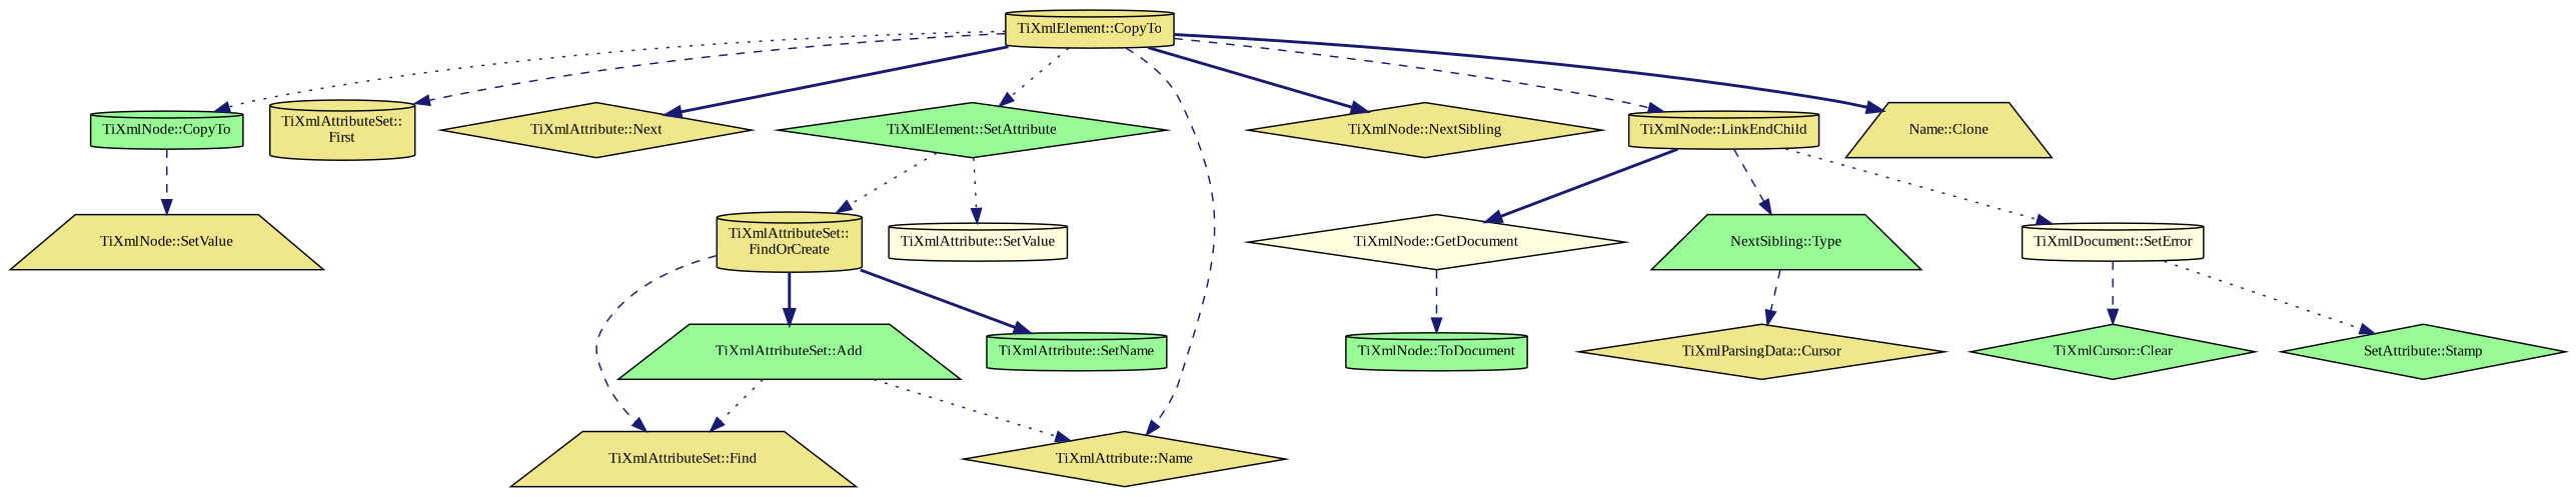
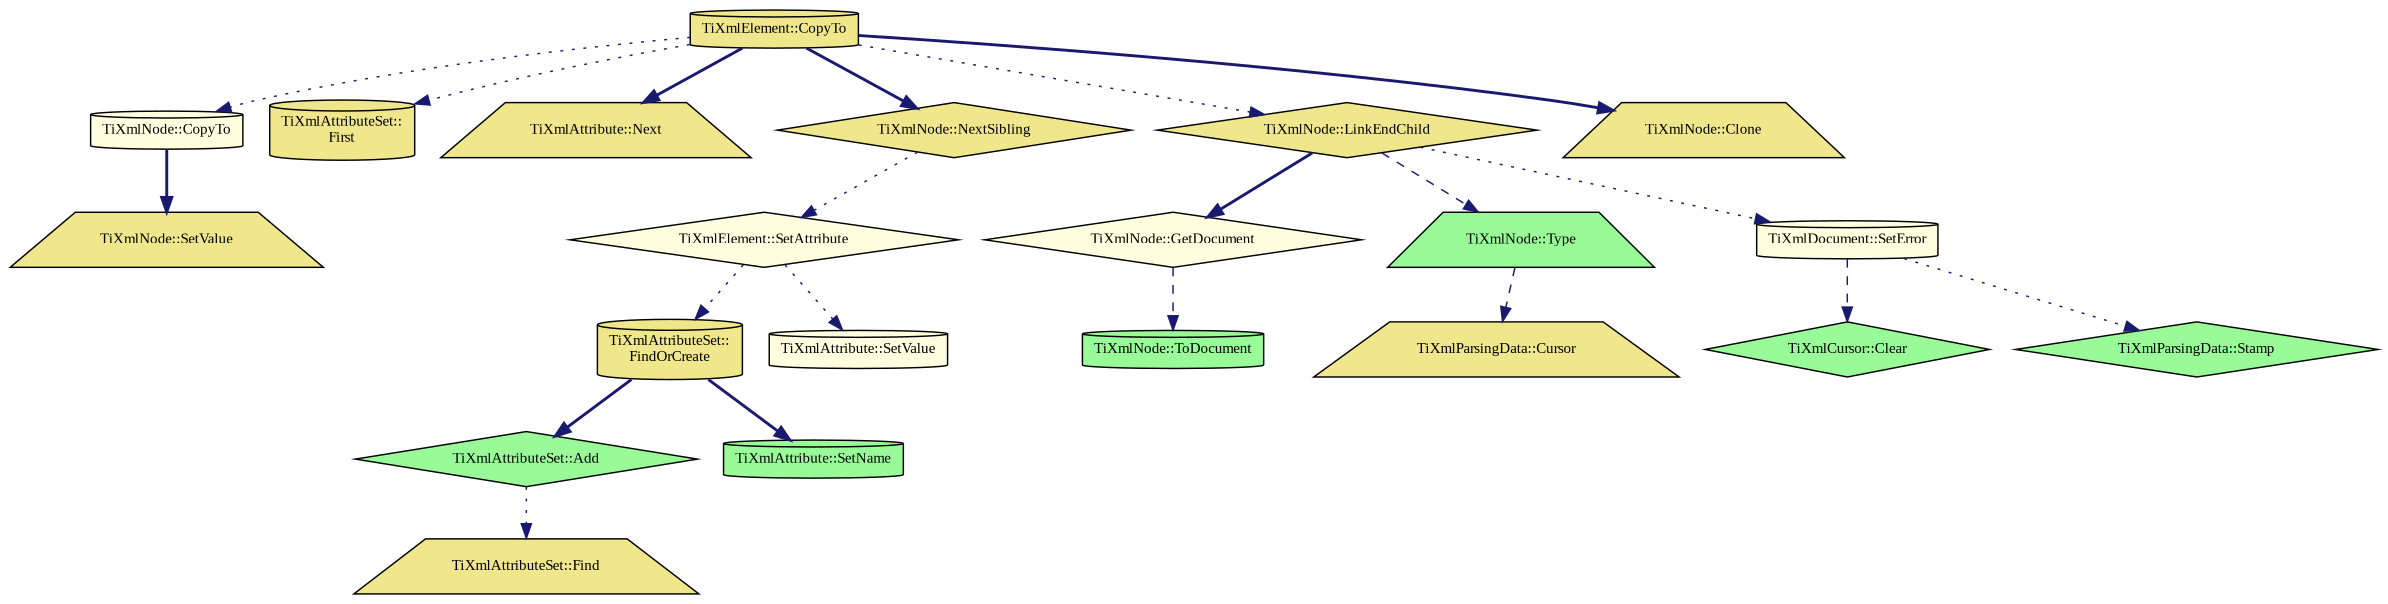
  digraph {
    fontname="Liberation Serif"
    rankdir=TB
    node [color=black fillcolor=khaki fontname="Liberation Serif" fontsize=10 shape=cylinder style=filled]
    edge [color=midnightblue fontname="Liberation Serif" fontsize=10 labelfontname=Helvetica labelfontsize=10 style=dotted]
    n1 [fontcolor=black height=0.2 label="TiXmlElement::CopyTo" width=0.4]
-   n2 [fillcolor=palegreen height=0.2 label="TiXmlNode::CopyTo" width=0.4]
+   n2 [fillcolor=lightyellow height=0.2 label="TiXmlNode::CopyTo" width=0.4]
    n3 [height=0.2 label="TiXmlAttributeSet::\lFirst" width=0.4]
-   n4 [height=0.2 label="TiXmlAttribute::Next" shape=diamond width=0.4]
-   n5 [fillcolor=palegreen height=0.2 label="TiXmlElement::SetAttribute" shape=diamond width=0.4]
-   n6 [height=0.2 label="TiXmlAttribute::Name" shape=diamond width=0.4]
+   n4 [height=0.2 label="TiXmlAttribute::Next" shape=trapezium width=0.4]
+   n5 [fillcolor=lightyellow height=0.2 label="TiXmlElement::SetAttribute" shape=diamond width=0.4]
    n7 [height=0.2 label="TiXmlNode::NextSibling" shape=diamond width=0.4]
-   n8 [height=0.2 label="TiXmlNode::LinkEndChild" width=0.4]
-   n9 [height=0.2 label="Name::Clone" shape=trapezium width=0.4]
+   n8 [height=0.2 label="TiXmlNode::LinkEndChild" shape=diamond width=0.4]
+   n9 [height=0.2 label="TiXmlNode::Clone" shape=trapezium width=0.4]
    n10 [height=0.2 label="TiXmlNode::SetValue" shape=trapezium width=0.4]
    n11 [height=0.2 label="TiXmlAttributeSet::\lFindOrCreate" width=0.4]
    n12 [fillcolor=lightyellow height=0.2 label="TiXmlAttribute::SetValue" width=0.4]
    n13 [fillcolor=lightyellow height=0.2 label="TiXmlNode::GetDocument" shape=diamond width=0.4]
-   n14 [fillcolor=palegreen height=0.2 label="NextSibling::Type" shape=trapezium width=0.4]
+   n14 [fillcolor=palegreen height=0.2 label="TiXmlNode::Type" shape=trapezium width=0.4]
    n15 [fillcolor=lightyellow height=0.2 label="TiXmlDocument::SetError" width=0.4]
    n16 [height=0.2 label="TiXmlAttributeSet::Find" shape=trapezium width=0.4]
-   n17 [fillcolor=palegreen height=0.2 label="TiXmlAttributeSet::Add" shape=trapezium width=0.4]
+   n17 [fillcolor=palegreen height=0.2 label="TiXmlAttributeSet::Add" shape=diamond width=0.4]
    n18 [fillcolor=palegreen height=0.2 label="TiXmlAttribute::SetName" width=0.4]
    n19 [fillcolor=palegreen height=0.2 label="TiXmlNode::ToDocument" width=0.4]
-   n20 [height=0.2 label="TiXmlParsingData::Cursor" shape=diamond width=0.4]
+   n20 [height=0.2 label="TiXmlParsingData::Cursor" shape=trapezium width=0.4]
    n21 [fillcolor=palegreen height=0.2 label="TiXmlCursor::Clear" shape=diamond width=0.4]
-   n22 [fillcolor=palegreen height=0.2 label="SetAttribute::Stamp" shape=diamond width=0.4]
+   n22 [fillcolor=palegreen height=0.2 label="TiXmlParsingData::Stamp" shape=diamond width=0.4]
    n1 -> n2
-   n1 -> n3 [style=dashed]
+   n1 -> n3
    n1 -> n4 [style=bold]
-   n1 -> n5
-   n1 -> n6 [style=dashed]
+   n7 -> n5
    n1 -> n7 [style=bold]
-   n1 -> n8 [style=dashed]
+   n1 -> n8
    n1 -> n9 [style=bold]
-   n2 -> n10 [style=dashed]
+   n2 -> n10 [style=bold]
    n5 -> n11
    n5 -> n12
    n8 -> n13 [style=bold]
    n8 -> n14 [style=dashed]
    n8 -> n15
-   n11 -> n16 [style=dashed]
    n11 -> n17 [style=bold]
    n11 -> n18 [style=bold]
    n13 -> n19 [style=dashed]
    n14 -> n20 [style=dashed]
    n15 -> n21 [style=dashed]
    n15 -> n22
-   n17 -> n6
    n17 -> n16
  }
